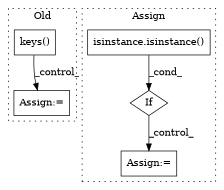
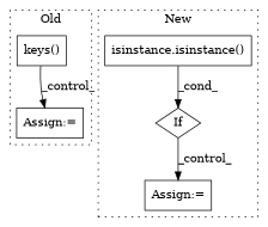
  digraph {
    node [a=75 l=3 shape=box]
    n1 [l=18 label="keys()" s=5272]
    n2 [a=68 label="Assign:=" s=5435]
    n3 [l="11,1" label="isinstance.isinstance()" s="10260,10279"]
    n4 [a=96 label=If s=10257 shape=diamond]
    n5 [a=68 label="Assign:=" s=10914]
    subgraph cluster_1 {
      label=Old
      style=dotted
      n1
      n2
    }
    subgraph cluster_2 {
-     label=Assign
+     label=New
      style=dotted
      n3
      n4
      n5
    }
    n1 -> n2 [label=_control_]
    n3 -> n4 [label=_cond_]
    n4 -> n5 [label=_control_]
  }
